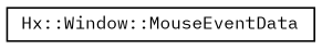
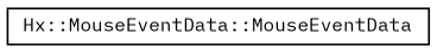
  digraph {
    rankdir=TB
    fontname="IBM Plex Mono"
-   n1 [color=black fillcolor=white fontname="IBM Plex Mono" fontsize=10 height=0.2 label="Hx::Window::MouseEventData" shape=record style=filled width=0.4]
+   n1 [color=black fillcolor=white fontname="IBM Plex Mono" fontsize=10 height=0.2 label="Hx::MouseEventData::MouseEventData" shape=record style=filled width=0.4]
  }
